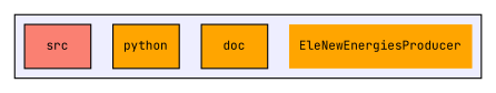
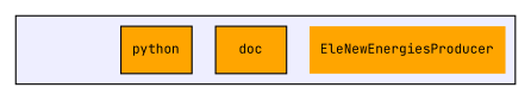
  digraph {
    compound=true
    fontname="JetBrains Mono"
    node [fontname="JetBrains Mono" fontsize=10 shape=box style=filled fillcolor=orange color=black]
    n1 [label=EleNewEnergiesProducer shape=plaintext color=""]
    n2 [label=doc]
    n3 [label=python]
-   n4 [fillcolor=salmon label=src]
    subgraph cluster_1 {
      bgcolor="#eeeeff"
      pencolor=black
      n1
      n2
      n3
-     n4
    }
  }
